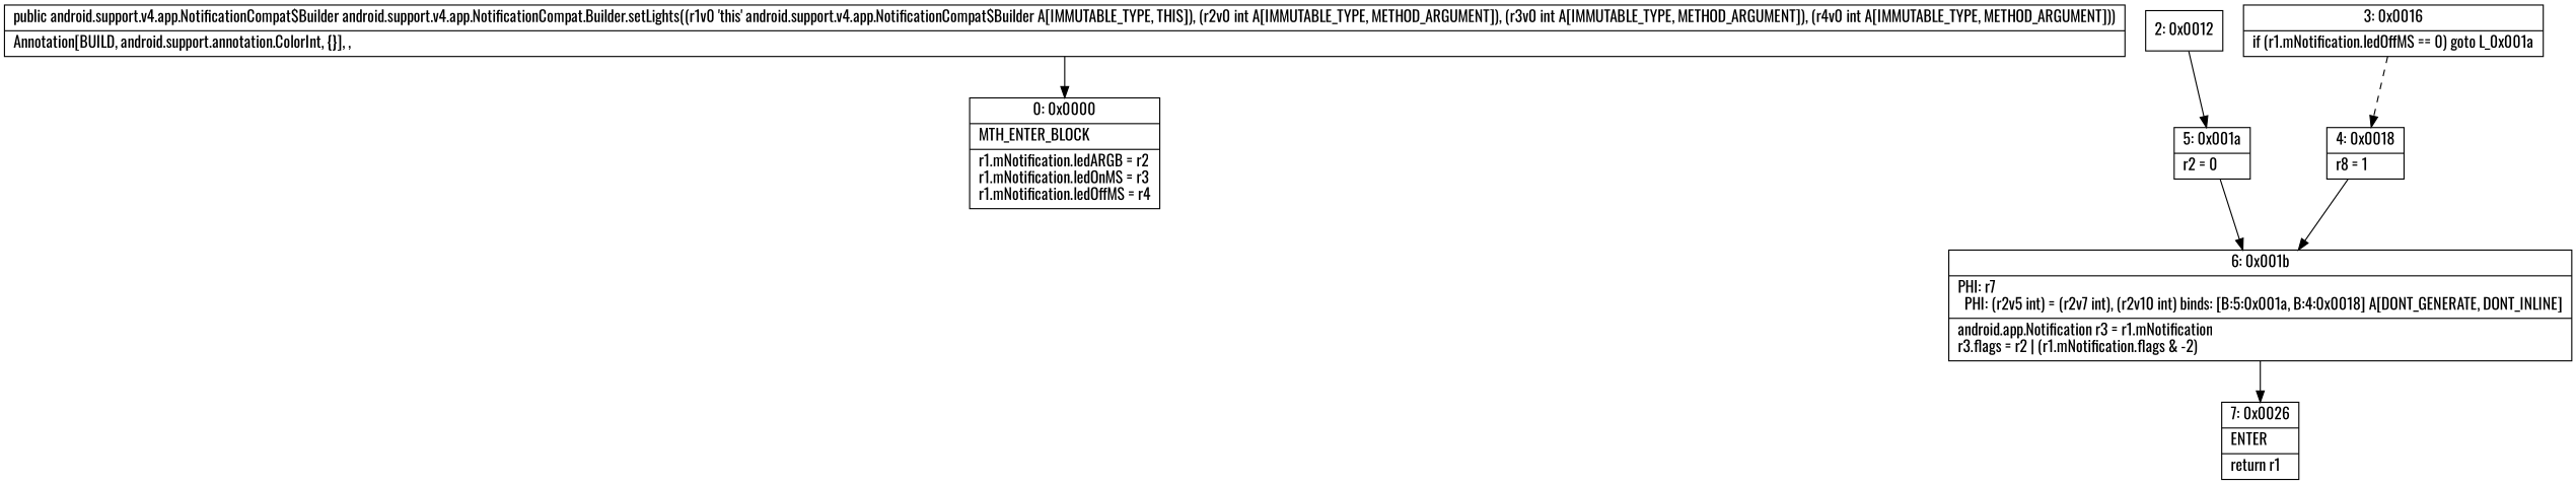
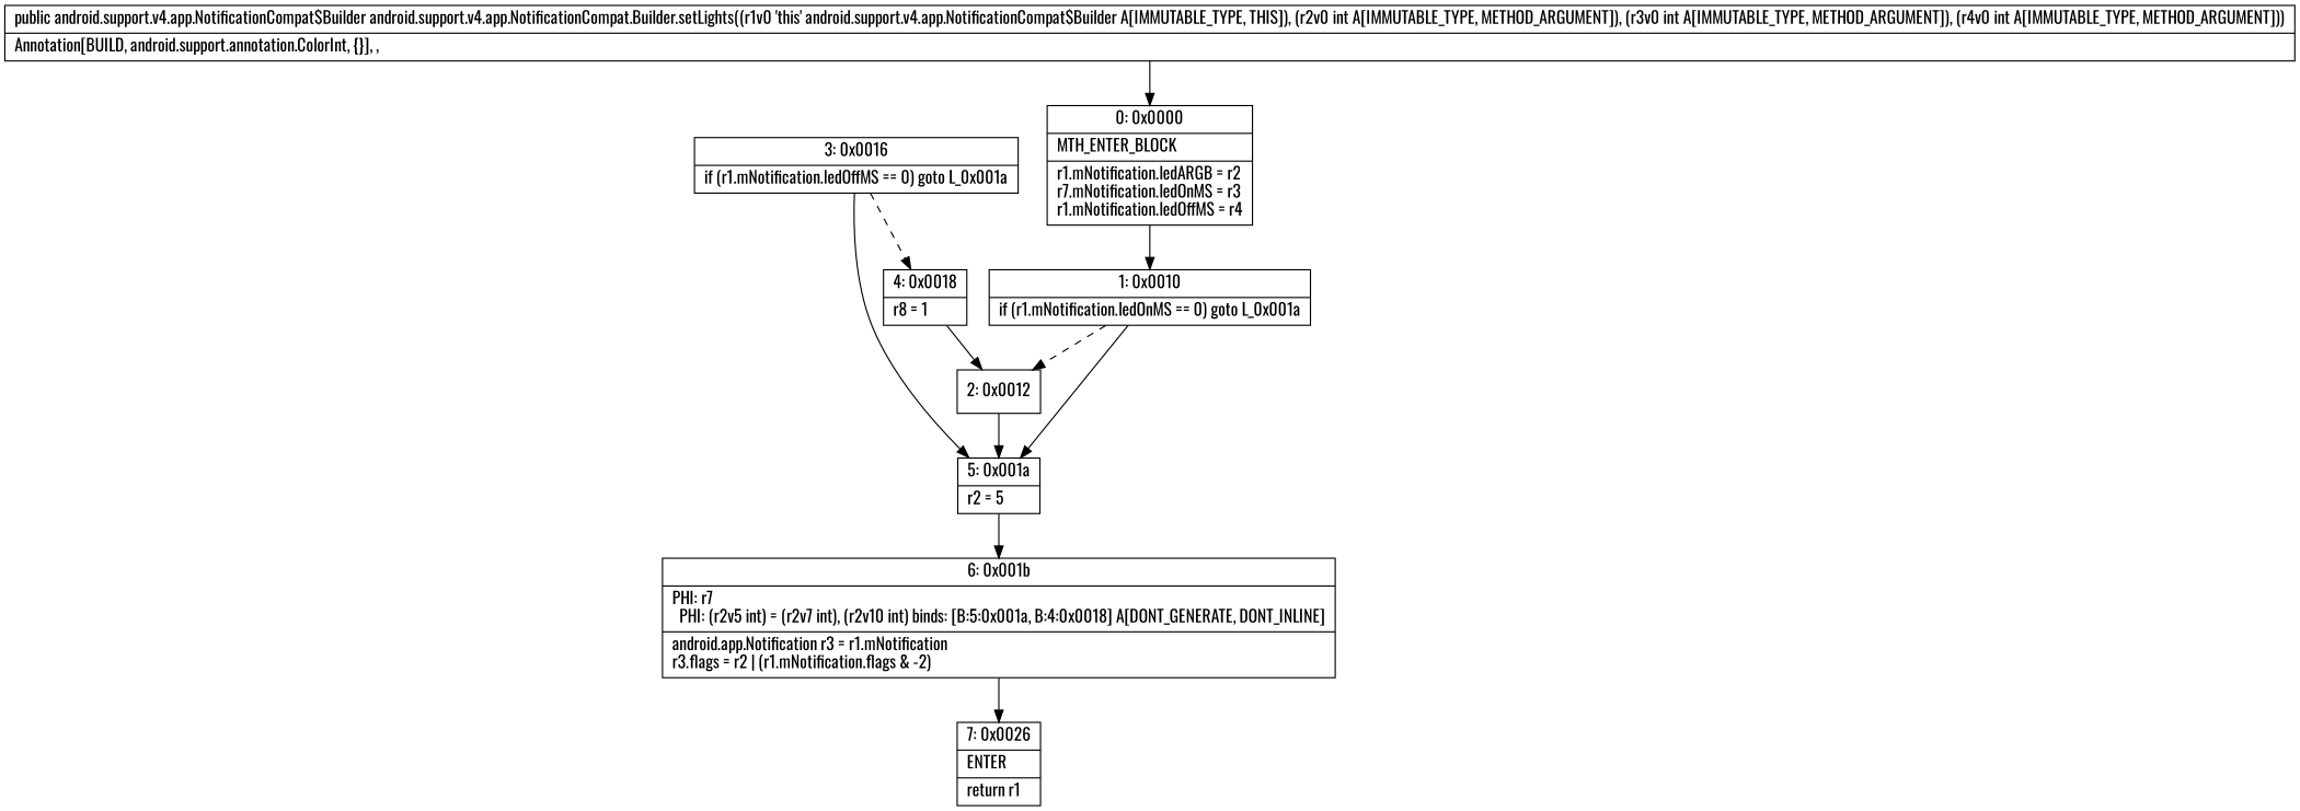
  digraph {
    fontname=Oswald
    node [fontname=Oswald shape=record]
    edge [fontname=Oswald]
-   n1 [label="{0\:\ 0x0000|MTH_ENTER_BLOCK\l|r1.mNotification.ledARGB = r2\lr1.mNotification.ledOnMS = r3\lr1.mNotification.ledOffMS = r4\l}"]
+   n1 [label="{0\:\ 0x0000|MTH_ENTER_BLOCK\l|r1.mNotification.ledARGB = r2\lr7.mNotification.ledOnMS = r3\lr1.mNotification.ledOffMS = r4\l}"]
+   n2 [label="{1\:\ 0x0010|if (r1.mNotification.ledOnMS == 0) goto L_0x001a\l}"]
    n3 [label="{2\:\ 0x0012}"]
-   n4 [label="{5\:\ 0x001a|r2 = 0\l}"]
+   n4 [label="{5\:\ 0x001a|r2 = 5\l}"]
    n5 [label="{6\:\ 0x001b|PHI: r7 \l  PHI: (r2v5 int) = (r2v7 int), (r2v10 int) binds: [B:5:0x001a, B:4:0x0018] A[DONT_GENERATE, DONT_INLINE]\l|android.app.Notification r3 = r1.mNotification\lr3.flags = r2 \| (r1.mNotification.flags & \-2)\l}"]
    n6 [label="{3\:\ 0x0016|if (r1.mNotification.ledOffMS == 0) goto L_0x001a\l}"]
    n7 [label="{4\:\ 0x0018|r8 = 1\l}"]
    n8 [label="{7\:\ 0x0026|ENTER\l|return r1\l}"]
    n9 [label="{public android.support.v4.app.NotificationCompat$Builder android.support.v4.app.NotificationCompat.Builder.setLights((r1v0 'this' android.support.v4.app.NotificationCompat$Builder A[IMMUTABLE_TYPE, THIS]), (r2v0 int A[IMMUTABLE_TYPE, METHOD_ARGUMENT]), (r3v0 int A[IMMUTABLE_TYPE, METHOD_ARGUMENT]), (r4v0 int A[IMMUTABLE_TYPE, METHOD_ARGUMENT]))  | Annotation[BUILD, android.support.annotation.ColorInt, \{\}], , \l}"]
+   n1 -> n2
+   n2 -> n3 [style=dashed]
+   n2 -> n4
    n3 -> n4
    n4 -> n5
    n5 -> n8
+   n6 -> n4
    n6 -> n7 [style=dashed]
-   n7 -> n5
+   n7 -> n3
    n9 -> n1
  }
